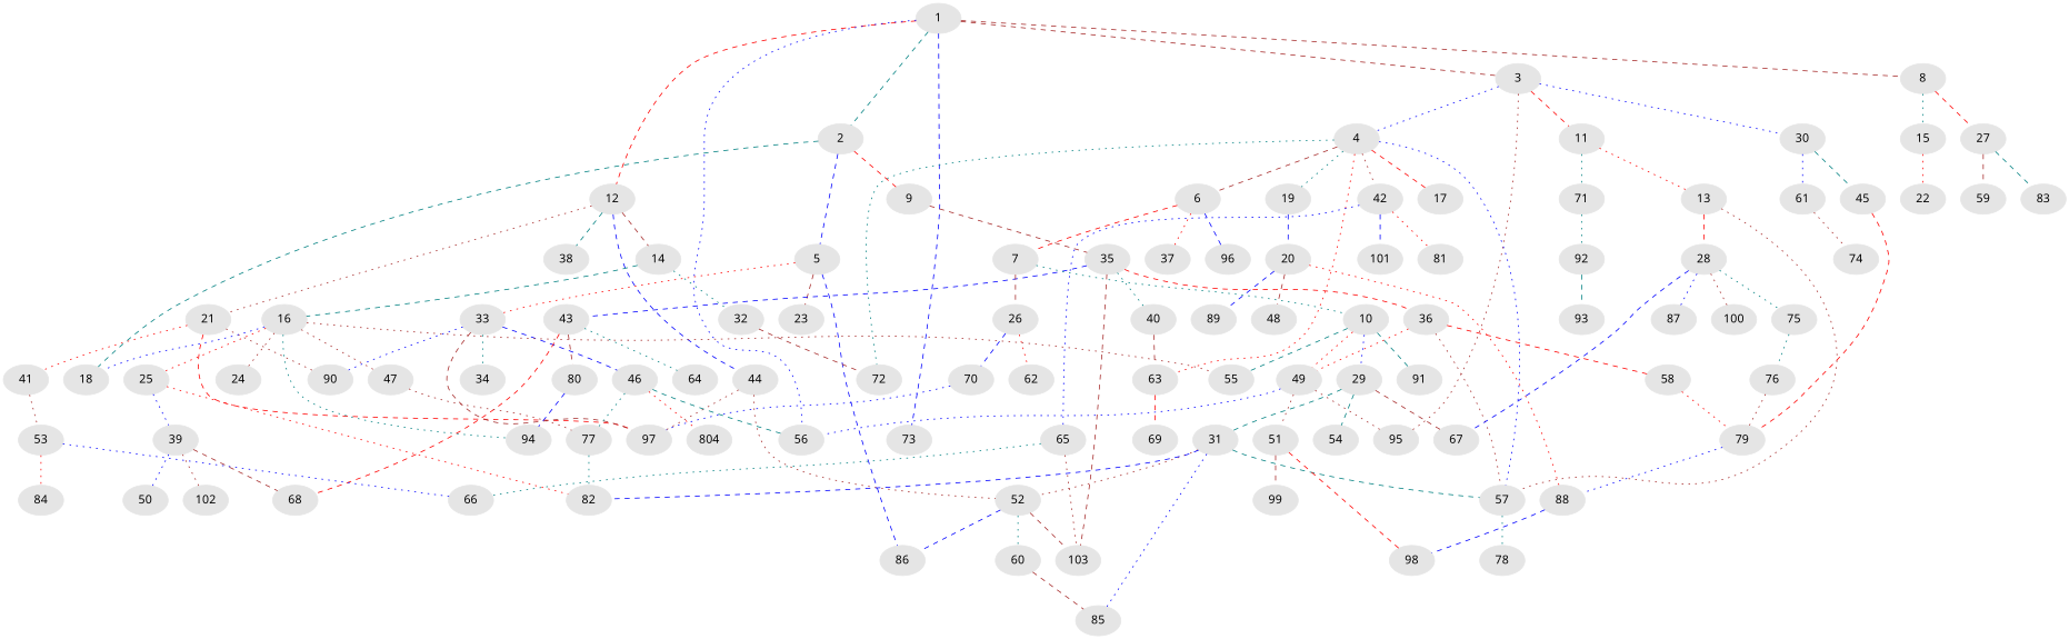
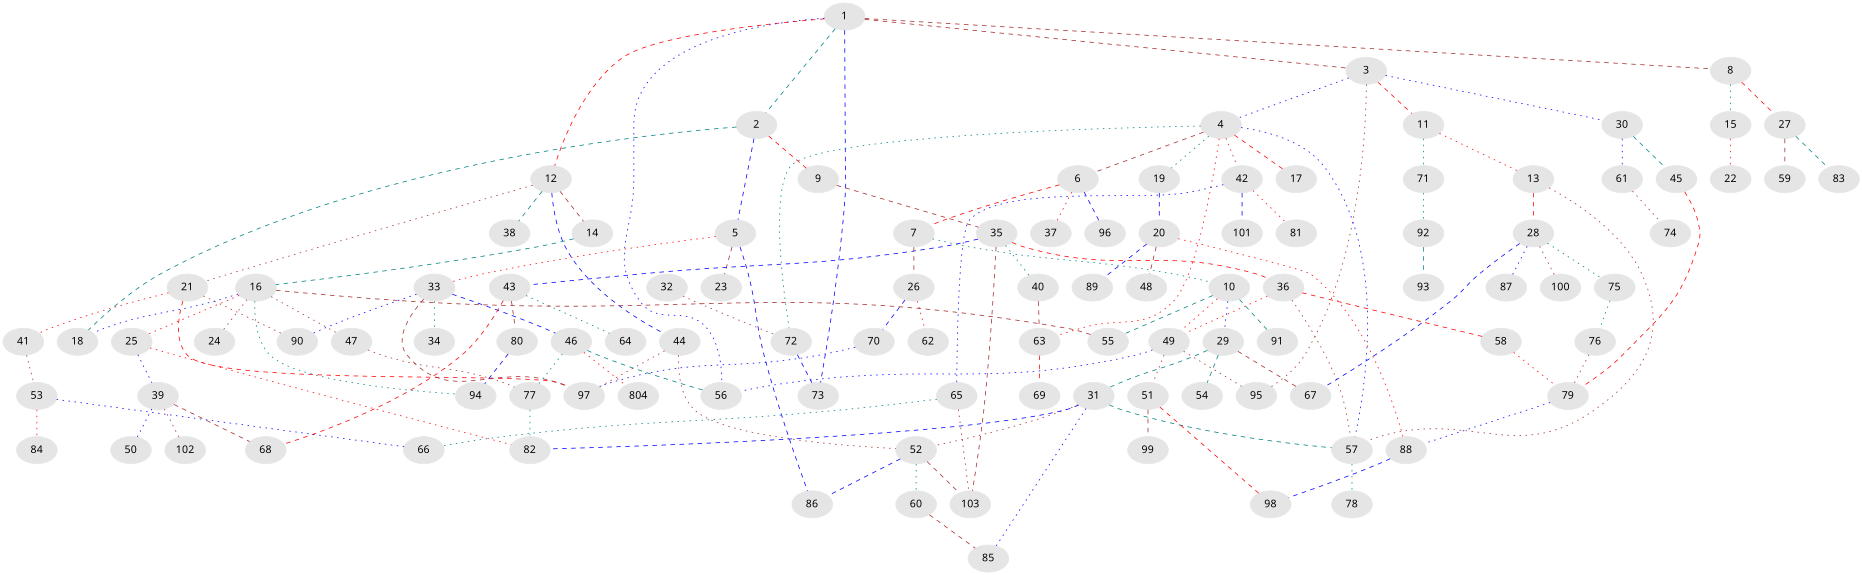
  graph {
    fontname="Noto Sans"
    node [color=gray90 fontname="Noto Sans" style=filled]
    edge [color=brown fontname="Noto Sans" style=dotted]
    1
    2
    3
    8
    12
    56
    73
    5
    9
    18
    4
    11
    30
    95
    15
    27
    14
    21
    38
    44
    23
    33
    86
    35
    6
    17
    19
    42
    57
    63
    72
    13
    71
    45
    61
    7
    37
    96
    20
    65
    81
    101
    78
    69
    90
    97
    34
    46
    10
    26
    29
    49
    55
    91
    62
    70
    22
    59
    83
    36
    40
    43
    103
    67
    31
    54
    51
    28
    92
    16
    32
    41
    52
    75
    87
    100
    24
    25
    47
    94
    39
    82
    77
    48
    88
    89
    98
    53
    50
    68
    102
    76
    85
    79
    74
    60
    n97 [label=804]
    58
    64
    80
    66
    84
    99
    93
    1 -- 2 [color=teal style=dashed]
    1 -- 3 [style=dashed]
    1 -- 8 [style=dashed]
    1 -- 12 [color=red style=dashed]
    1 -- 56 [color=blue]
    1 -- 73 [color=blue style=dashed]
    2 -- 5 [color=blue style=dashed]
    2 -- 9 [color=red style=dashed]
    2 -- 18 [color=teal style=dashed]
    3 -- 4 [color=blue]
    3 -- 11 [color=red style=dashed]
    3 -- 30 [color=blue]
    3 -- 95
    8 -- 15 [color=teal]
    8 -- 27 [color=red style=dashed]
    12 -- 14 [style=dashed]
    12 -- 21
    12 -- 38 [color=teal style=dashed]
    12 -- 44 [color=blue style=dashed]
    5 -- 23 [style=dashed]
    5 -- 33 [color=red]
    5 -- 86 [color=blue style=dashed]
    9 -- 35 [style=dashed]
    4 -- 6 [style=dashed]
    4 -- 17 [color=red style=dashed]
    4 -- 19 [color=teal]
    4 -- 42
    4 -- 57 [color=blue]
    4 -- 63 [color=red]
    4 -- 72 [color=teal]
    11 -- 13 [color=red]
    11 -- 71 [color=teal]
    30 -- 45 [color=teal style=dashed]
    30 -- 61 [color=blue]
    15 -- 22 [color=red]
    27 -- 59 [style=dashed]
    27 -- 83 [color=teal style=dashed]
    14 -- 16 [color=teal style=dashed]
-   14 -- 32 [color=teal]
    21 -- 90
    21 -- 97 [color=red style=dashed]
    21 -- 41 [color=red]
    44 -- 97
    44 -- 52
    33 -- 90 [color=blue]
    33 -- 97 [style=dashed]
    33 -- 34 [color=teal]
    33 -- 46 [color=blue style=dashed]
    35 -- 36 [color=red style=dashed]
    35 -- 40 [color=teal]
    35 -- 43 [color=blue style=dashed]
    35 -- 103 [style=dashed]
    6 -- 7 [color=red style=dashed]
    6 -- 37 [color=red]
    6 -- 96 [color=blue style=dashed]
    19 -- 20 [color=blue style=dashed]
    42 -- 65 [color=blue]
    42 -- 81 [color=red]
    42 -- 101 [color=blue style=dashed]
    57 -- 78 [color=teal]
    63 -- 69 [color=red style=dashed]
+   72 -- 73 [color=blue style=dashed]
    13 -- 57
    13 -- 28 [color=red style=dashed]
    71 -- 92 [color=teal]
    45 -- 79 [color=red style=dashed]
    61 -- 74
    7 -- 10 [color=teal]
    7 -- 26 [style=dashed]
    20 -- 48 [style=dashed]
    20 -- 88 [color=red]
    20 -- 89 [color=blue style=dashed]
    65 -- 103
    65 -- 66 [color=teal]
    46 -- 56 [color=teal style=dashed]
    46 -- 77 [color=teal]
    46 -- n97 [color=red]
    10 -- 29 [color=blue]
    10 -- 49 [color=red]
    10 -- 55 [color=teal style=dashed]
    10 -- 91 [color=teal style=dashed]
    26 -- 62 [color=red]
    26 -- 70 [color=blue style=dashed]
    29 -- 67 [style=dashed]
    29 -- 31 [color=teal style=dashed]
    29 -- 54 [color=teal style=dashed]
    49 -- 56 [color=blue]
    49 -- 95
    49 -- 51
    70 -- 97 [color=blue]
    36 -- 57
    36 -- 49 [color=red]
    36 -- 58 [color=red style=dashed]
    40 -- 63 [style=dashed]
    43 -- 68 [color=red style=dashed]
    43 -- 64 [color=teal]
    43 -- 80 [style=dashed]
    31 -- 57 [color=teal style=dashed]
    31 -- 52
    31 -- 82 [color=blue style=dashed]
    31 -- 85 [color=blue]
    51 -- 98 [color=red style=dashed]
    51 -- 99 [style=dashed]
    28 -- 67 [color=blue style=dashed]
    28 -- 75 [color=teal]
    28 -- 87 [color=blue]
    28 -- 100
    92 -- 93 [color=teal style=dashed]
    16 -- 18 [color=blue]
-   16 -- 55
+   16 -- 55 [style=dashed]
    16 -- 24
    16 -- 25 [color=red]
    16 -- 47
    16 -- 94 [color=teal]
-   32 -- 72 [style=dashed]
+   32 -- 72
    41 -- 53
    52 -- 86 [color=blue style=dashed]
    52 -- 103 [style=dashed]
    52 -- 60 [color=teal]
    75 -- 76 [color=teal]
    25 -- 39 [color=blue]
    25 -- 82 [color=red]
    47 -- 77
    39 -- 50 [color=blue]
    39 -- 68 [style=dashed]
    39 -- 102
    77 -- 82 [color=teal]
    88 -- 98 [color=blue style=dashed]
    53 -- 66 [color=blue]
    53 -- 84 [color=red]
    76 -- 79
    79 -- 88 [color=blue]
    60 -- 85 [style=dashed]
    58 -- 79 [color=red]
    80 -- 94 [color=blue style=dashed]
  }
